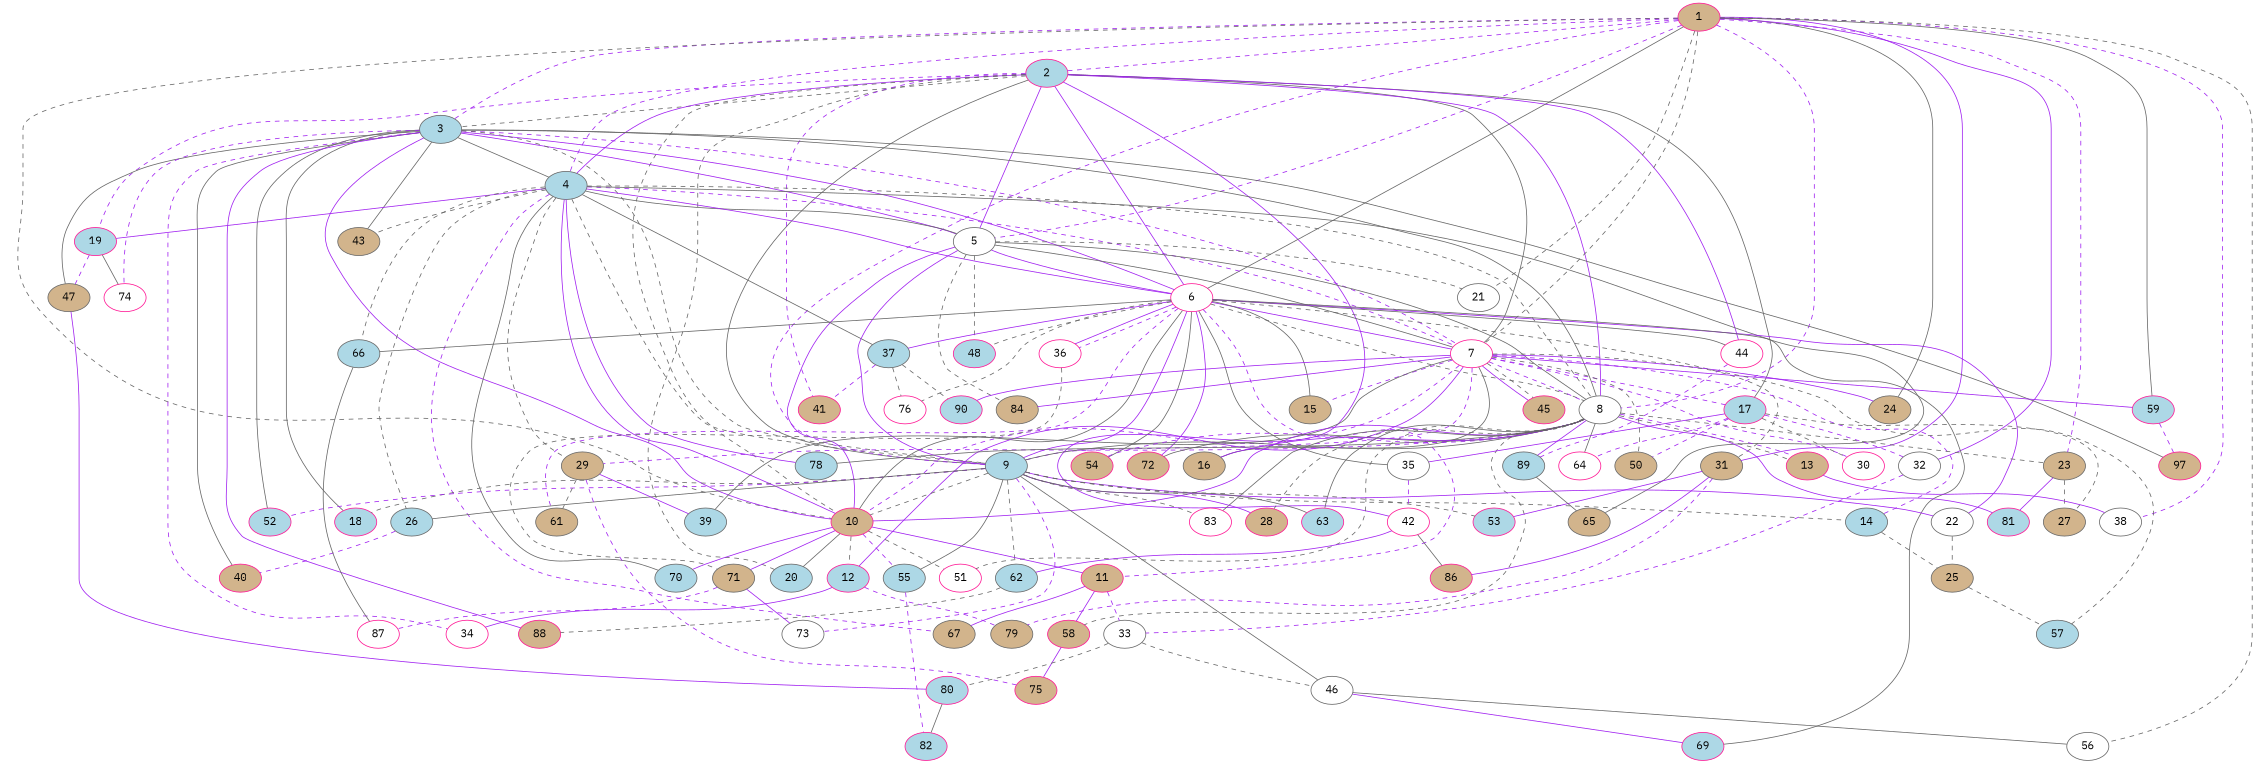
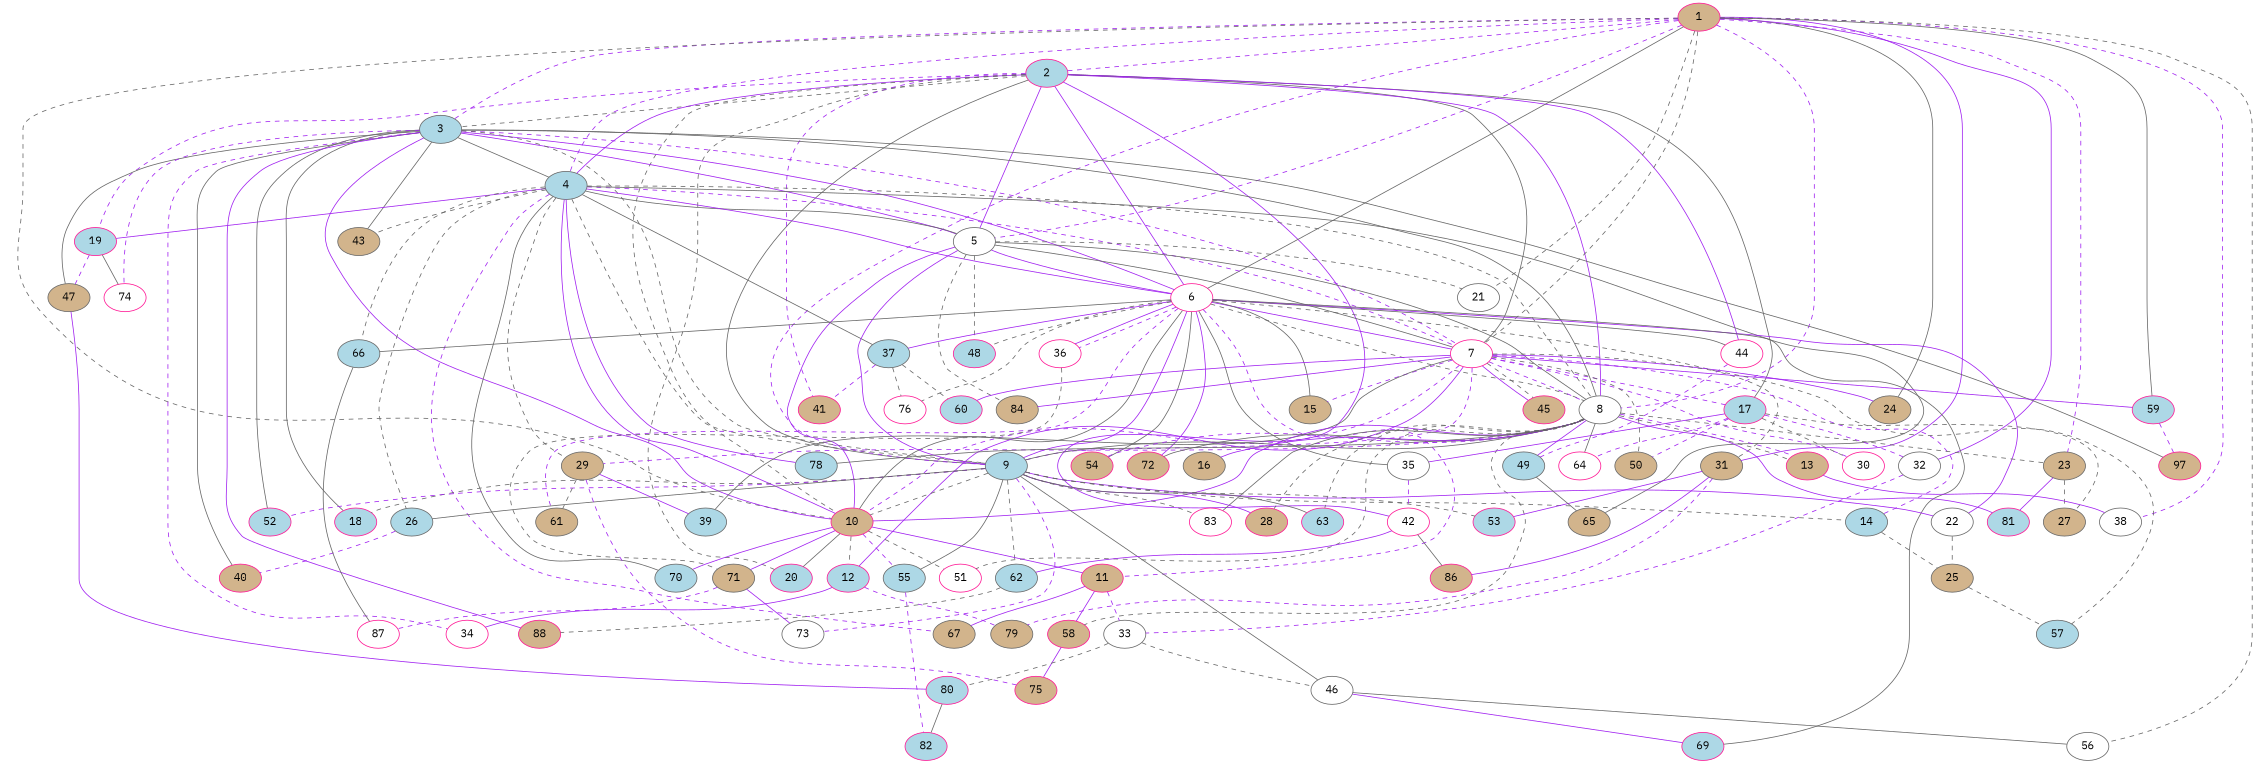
  graph {
    fontname="IBM Plex Mono"
    node [color=deeppink fillcolor=tan fontname="IBM Plex Mono" style=filled]
    edge [color=purple fontname="IBM Plex Mono" style=solid]
    2 [fillcolor=lightblue]
    1
    3 [color=gray40 fillcolor=lightblue]
    4 [color=gray40 fillcolor=lightblue]
    5 [color=gray40 fillcolor=white]
    6 [fillcolor=white]
    7 [fillcolor=white]
    8 [color=gray40 fillcolor=white]
    9 [color=gray40 fillcolor=lightblue]
    10
    21 [color=gray40 fillcolor=white]
    23 [color=gray40]
    24 [color=gray40]
    31 [color=gray40]
    32 [color=gray40 fillcolor=white]
    38 [color=gray40 fillcolor=white]
    56 [color=gray40 fillcolor=white]
    59 [fillcolor=lightblue]
    17 [fillcolor=lightblue]
    19 [fillcolor=lightblue]
-   20 [color=gray40 fillcolor=lightblue]
+   20 [fillcolor=lightblue]
    41
    42 [fillcolor=white]
    44 [fillcolor=white]
    18 [fillcolor=lightblue]
    34 [fillcolor=white]
    40
    43 [color=gray40]
    47 [color=gray40]
    52 [fillcolor=lightblue]
    74 [fillcolor=white]
    n32 [label=97]
    88
    26 [color=gray40 fillcolor=lightblue]
    29 [color=gray40]
    37 [color=gray40 fillcolor=lightblue]
    65 [color=gray40]
    66 [color=gray40 fillcolor=lightblue]
    67 [color=gray40]
    70 [color=gray40 fillcolor=lightblue]
    78 [color=gray40 fillcolor=lightblue]
    48 [fillcolor=lightblue]
    84 [color=gray40]
    11
    15 [color=gray40]
    22 [color=gray40 fillcolor=white]
    35 [color=gray40 fillcolor=white]
    36 [fillcolor=white]
    54
    61 [color=gray40]
    69 [fillcolor=lightblue]
    72
    76 [fillcolor=white]
    12 [fillcolor=lightblue]
    14 [color=gray40 fillcolor=lightblue]
    16 [color=gray40]
    30 [fillcolor=white]
    39 [color=gray40 fillcolor=lightblue]
    45
    50 [color=gray40]
    57 [color=gray40 fillcolor=lightblue]
-   60 [fillcolor=lightblue label=90]
+   60 [fillcolor=lightblue]
    13
    28
-   49 [color=gray40 fillcolor=lightblue label=89]
+   49 [color=gray40 fillcolor=lightblue]
    51 [fillcolor=white]
    58
    63 [fillcolor=lightblue]
    64 [fillcolor=white]
    81 [fillcolor=lightblue]
    83 [fillcolor=white]
    46 [color=gray40 fillcolor=white]
    53 [fillcolor=lightblue]
    55 [color=gray40 fillcolor=lightblue]
    62 [color=gray40 fillcolor=lightblue]
    73 [color=gray40 fillcolor=white]
    71 [color=gray40]
    27 [color=gray40]
    79 [color=gray40]
    86
    33 [color=gray40 fillcolor=white]
    80 [fillcolor=lightblue]
    75
    87 [fillcolor=white]
    25 [color=gray40]
    82 [fillcolor=lightblue]
    2 -- 3 [color=gray40 style=dashed]
    2 -- 4
    2 -- 5
    2 -- 6
    2 -- 7 [color=gray40]
    2 -- 8
    2 -- 9 [color=gray40]
    2 -- 10 [color=gray40 style=dashed]
    2 -- 17 [color=gray40]
    2 -- 19 [style=dashed]
    2 -- 20 [color=gray40 style=dashed]
    2 -- 41 [style=dashed]
    2 -- 42
    2 -- 44
    1 -- 2 [style=dashed]
    1 -- 3 [style=dashed]
    1 -- 4 [style=dashed]
    1 -- 5 [style=dashed]
    1 -- 6 [color=gray40]
    1 -- 7 [color=gray40 style=dashed]
    1 -- 8 [style=dashed]
    1 -- 9 [style=dashed]
    1 -- 10 [color=gray40 style=dashed]
    1 -- 21 [color=gray40 style=dashed]
    1 -- 23 [style=dashed]
    1 -- 24 [color=gray40]
    1 -- 31
    1 -- 32
    1 -- 38 [style=dashed]
    1 -- 56 [color=gray40 style=dashed]
    1 -- 59 [color=gray40]
    3 -- 4 [color=gray40]
    3 -- 5
    3 -- 6
    3 -- 7 [style=dashed]
    3 -- 8 [color=gray40]
    3 -- 9 [color=gray40 style=dashed]
    3 -- 10
    3 -- 18 [color=gray40]
    3 -- 34 [style=dashed]
    3 -- 40 [color=gray40]
    3 -- 43 [color=gray40]
    3 -- 47 [color=gray40]
    3 -- 52 [color=gray40]
    3 -- 74 [style=dashed]
    3 -- n32 [color=gray40]
    3 -- 88
    4 -- 5 [color=gray40]
    4 -- 6
    4 -- 7 [style=dashed]
    4 -- 8 [color=gray40 style=dashed]
    4 -- 9 [color=gray40 style=dashed]
    4 -- 10
    4 -- 19
    4 -- 43 [color=gray40 style=dashed]
    4 -- 26 [color=gray40 style=dashed]
    4 -- 29 [color=gray40 style=dashed]
    4 -- 37 [color=gray40]
    4 -- 65 [color=gray40]
    4 -- 66 [color=gray40 style=dashed]
    4 -- 67 [style=dashed]
    4 -- 70 [color=gray40]
    4 -- 78
    5 -- 6
    5 -- 7 [color=gray40]
    5 -- 8 [color=gray40]
    5 -- 9
    5 -- 10
    5 -- 21 [color=gray40 style=dashed]
    5 -- 48 [color=gray40 style=dashed]
    5 -- 84 [color=gray40 style=dashed]
    6 -- 7
    6 -- 8 [color=gray40 style=dashed]
    6 -- 9
    6 -- 10 [color=gray40]
    6 -- 31 [color=gray40 style=dashed]
    6 -- 44 [color=gray40]
    6 -- 37
    6 -- 66 [color=gray40]
    6 -- 48 [color=gray40 style=dashed]
    6 -- 11 [style=dashed]
    6 -- 15 [color=gray40]
    6 -- 22
    6 -- 35 [color=gray40]
    6 -- 36
    6 -- 36 [style=dashed]
    6 -- 54 [color=gray40]
    6 -- 61 [style=dashed]
    6 -- 69 [color=gray40]
    6 -- 72
    6 -- 76 [color=gray40 style=dashed]
    7 -- 8 [style=dashed]
    7 -- 9 [style=dashed]
    7 -- 10 [style=dashed]
    7 -- 24
    7 -- 59
    7 -- 17 [style=dashed]
    7 -- 84
    7 -- 15 [style=dashed]
    7 -- 12
    7 -- 14 [style=dashed]
-   7 -- 16 [color=gray40]
    7 -- 30 [style=dashed]
    7 -- 39 [color=gray40]
    7 -- 45
    7 -- 45 [color=gray40 style=dashed]
    7 -- 50 [color=gray40 style=dashed]
    7 -- 57 [color=gray40 style=dashed]
    7 -- 60
    8 -- 9 [color=gray40]
    8 -- 10
    8 -- 23 [color=gray40 style=dashed]
    8 -- 29 [style=dashed]
    8 -- 78 [color=gray40]
    8 -- 54 [style=dashed]
    8 -- 72 [color=gray40]
    8 -- 16
    8 -- 13 [color=gray40 style=dashed]
    8 -- 13 [style=dashed]
    8 -- 28 [color=gray40 style=dashed]
    8 -- 49
    8 -- 51 [color=gray40 style=dashed]
    8 -- 58 [color=gray40 style=dashed]
-   8 -- 63 [color=gray40]
+   8 -- 63 [color=gray40 style=dashed]
    8 -- 64 [color=gray40]
    8 -- 81
    8 -- 83 [color=gray40]
    9 -- 10 [color=gray40 style=dashed]
    9 -- 18 [color=gray40 style=dashed]
    9 -- 52 [style=dashed]
    9 -- 26 [color=gray40]
    9 -- 22
    9 -- 14 [color=gray40 style=dashed]
    9 -- 28
    9 -- 63 [color=gray40]
    9 -- 83 [color=gray40 style=dashed]
    9 -- 46 [color=gray40]
    9 -- 53 [color=gray40 style=dashed]
    9 -- 55 [color=gray40]
    9 -- 62 [color=gray40 style=dashed]
    9 -- 73 [style=dashed]
    10 -- 20 [color=gray40]
    10 -- 70
    10 -- 11
    10 -- 12 [color=gray40 style=dashed]
    10 -- 51 [color=gray40 style=dashed]
    10 -- 55 [style=dashed]
    10 -- 71
    23 -- 81
    23 -- 27 [color=gray40 style=dashed]
    31 -- 53
    31 -- 79 [style=dashed]
    31 -- 86
    32 -- 33 [style=dashed]
    59 -- n32 [style=dashed]
    17 -- 32 [style=dashed]
    17 -- 35
    17 -- 30 [color=gray40 style=dashed]
    17 -- 50 [style=dashed]
    17 -- 64 [style=dashed]
    17 -- 27 [color=gray40 style=dashed]
    19 -- 47 [style=dashed]
    19 -- 74 [color=gray40]
    42 -- 62
    42 -- 86 [color=gray40]
    44 -- 49 [style=dashed]
    47 -- 80
    26 -- 40 [style=dashed]
    29 -- 61 [color=gray40 style=dashed]
    29 -- 39
    29 -- 75 [style=dashed]
    37 -- 41 [style=dashed]
    37 -- 76 [color=gray40 style=dashed]
    37 -- 60 [color=gray40 style=dashed]
    66 -- 87 [color=gray40]
    11 -- 67
    11 -- 58
    11 -- 33 [style=dashed]
    22 -- 25 [color=gray40 style=dashed]
    35 -- 42 [style=dashed]
    36 -- 71 [color=gray40 style=dashed]
    12 -- 34
    12 -- 79 [style=dashed]
    14 -- 25 [color=gray40 style=dashed]
    13 -- 38
    49 -- 65 [color=gray40]
    58 -- 75
    46 -- 56 [color=gray40]
    46 -- 69
    55 -- 82 [style=dashed]
    62 -- 88 [color=gray40 style=dashed]
    71 -- 73
    71 -- 87 [style=dashed]
    33 -- 46 [color=gray40 style=dashed]
    33 -- 80 [color=gray40 style=dashed]
    80 -- 82 [color=gray40]
    25 -- 57 [color=gray40 style=dashed]
  }
